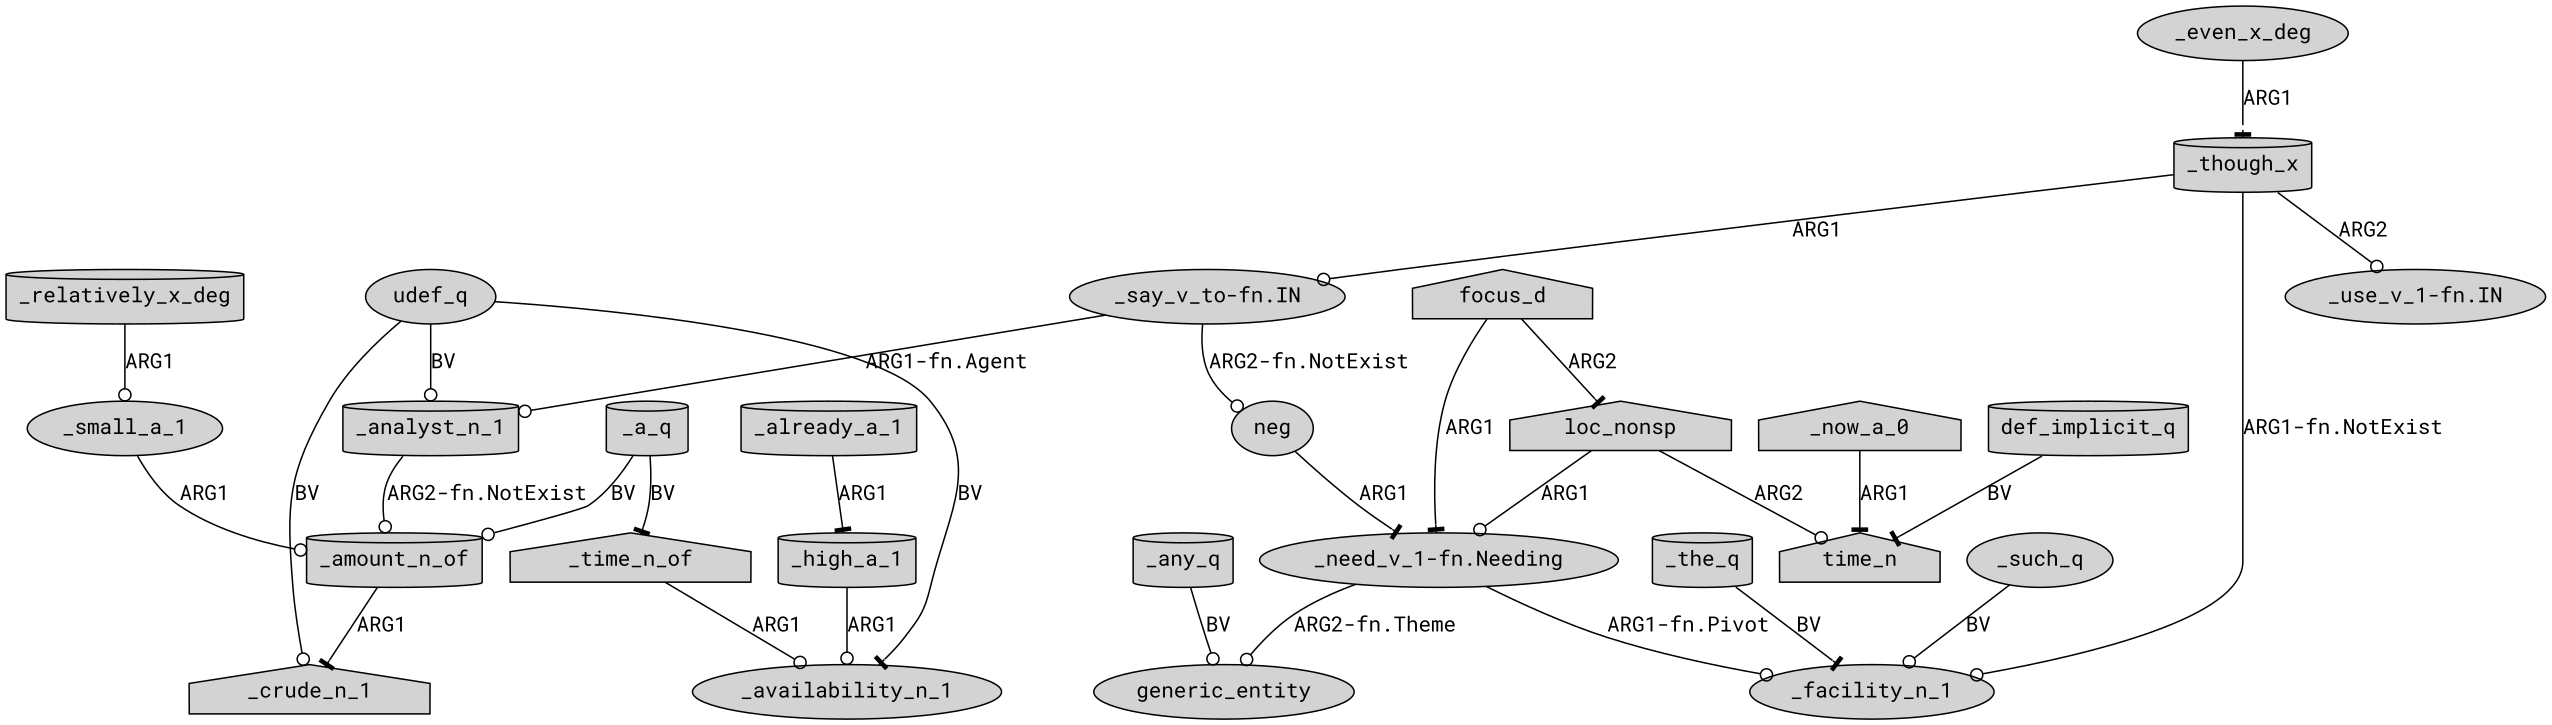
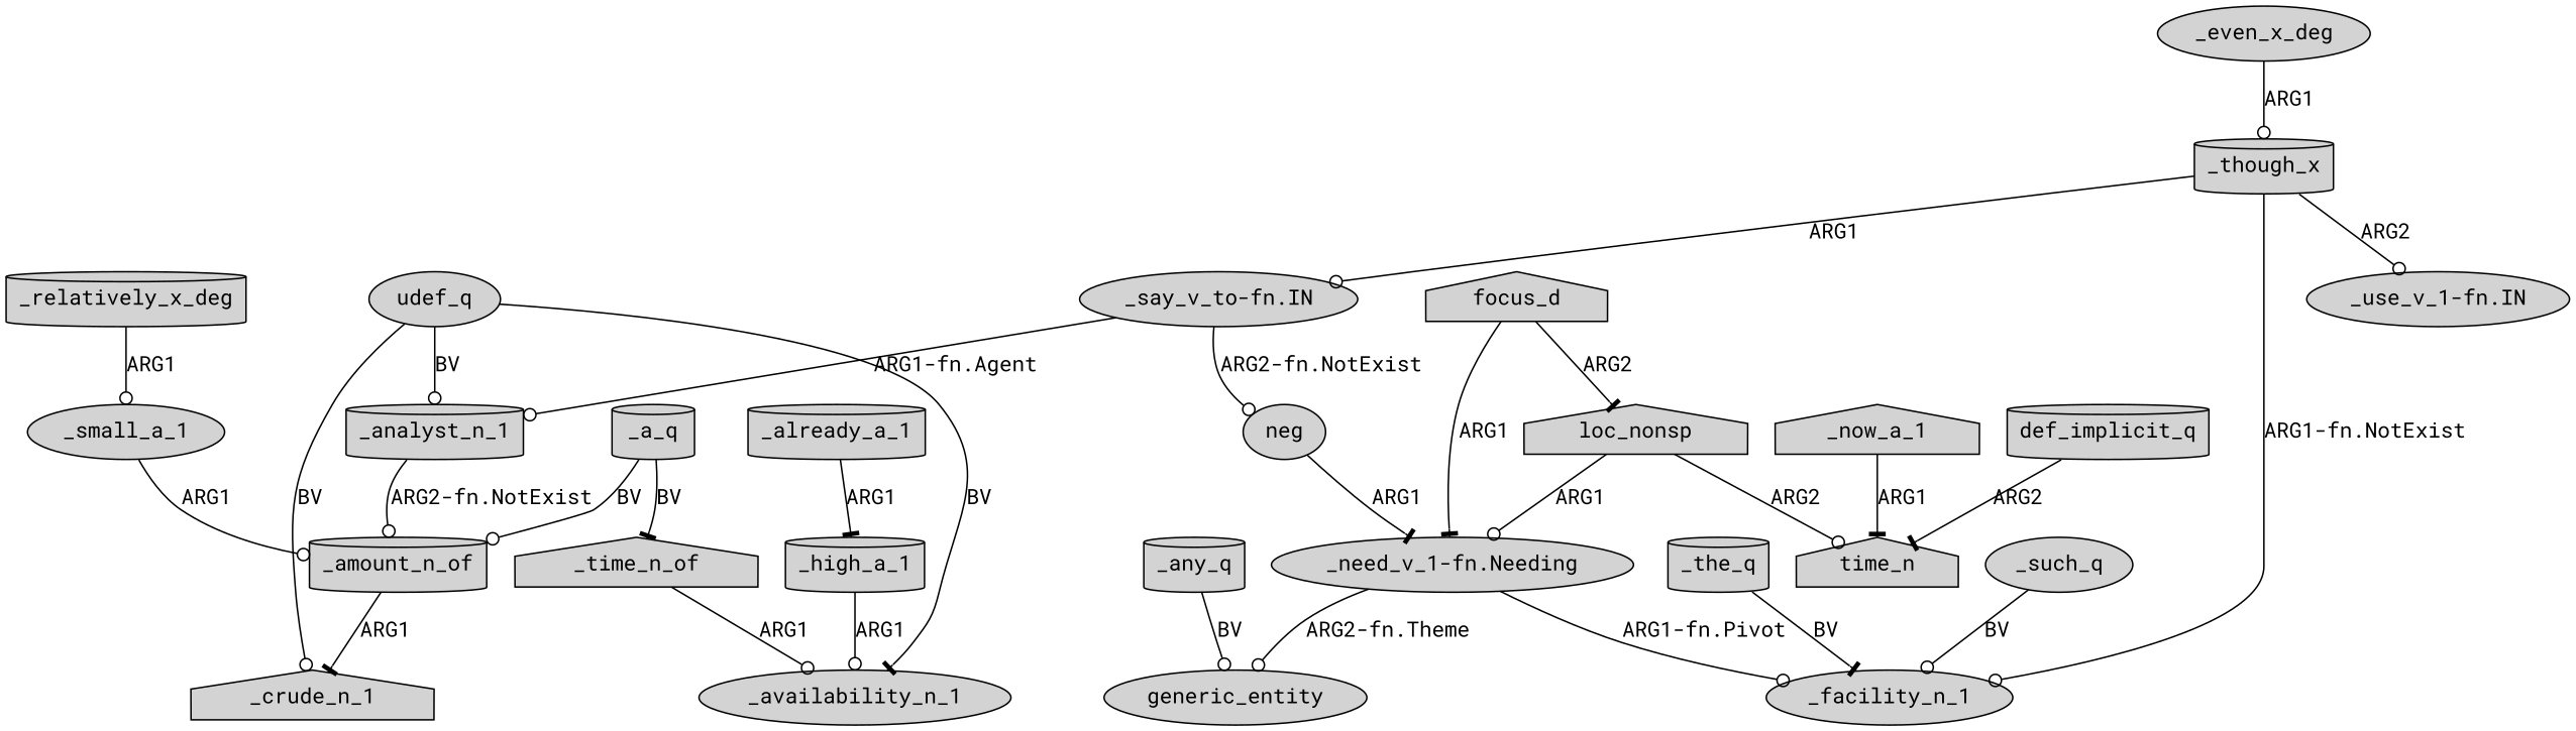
  digraph {
    fontname="Roboto Mono"
    node [fontname="Roboto Mono" shape=ellipse style=filled]
    edge [arrowhead=odot fontname="Roboto Mono"]
    _amount_n_of [shape=cylinder]
    _crude_n_1 [shape=house]
    focus_d [shape=house]
    loc_nonsp [shape=house]
    "_need_v_1-fn.Needing"
    time_n [shape=house]
    generic_entity
    _facility_n_1
    _though_x [shape=cylinder]
    "_use_v_1-fn.IN"
    "_say_v_to-fn.IN"
    _analyst_n_1 [shape=cylinder]
    neg
    _already_a_1 [shape=cylinder]
    _high_a_1 [shape=cylinder]
    _availability_n_1
    _even_x_deg
    _time_n_of [shape=house]
    _a_q [shape=cylinder]
    _relatively_x_deg [shape=cylinder]
    _small_a_1
-   _now_a_1 [shape=house label=_now_a_0]
+   _now_a_1 [shape=house]
    _any_q [shape=cylinder]
    _the_q [shape=cylinder]
    _such_q
    udef_q
    def_implicit_q [shape=cylinder]
    _amount_n_of -> _crude_n_1 [arrowhead=tee label=ARG1]
    focus_d -> loc_nonsp [arrowhead=tee label=ARG2]
    focus_d -> "_need_v_1-fn.Needing" [arrowhead=tee label=ARG1]
    loc_nonsp -> "_need_v_1-fn.Needing" [label=ARG1]
    loc_nonsp -> time_n [label=ARG2]
    "_need_v_1-fn.Needing" -> generic_entity [label="ARG2-fn.Theme"]
    "_need_v_1-fn.Needing" -> _facility_n_1 [label="ARG1-fn.Pivot"]
    _though_x -> _facility_n_1 [label="ARG1-fn.NotExist"]
    _though_x -> "_use_v_1-fn.IN" [label=ARG2]
    _though_x -> "_say_v_to-fn.IN" [label=ARG1]
    "_say_v_to-fn.IN" -> _analyst_n_1 [label="ARG1-fn.Agent"]
    "_say_v_to-fn.IN" -> neg [label="ARG2-fn.NotExist"]
    _analyst_n_1 -> _amount_n_of [label="ARG2-fn.NotExist"]
    neg -> "_need_v_1-fn.Needing" [arrowhead=tee label=ARG1]
    _already_a_1 -> _high_a_1 [arrowhead=tee label=ARG1]
    _high_a_1 -> _availability_n_1 [label=ARG1]
-   _even_x_deg -> _though_x [arrowhead=tee label=ARG1]
+   _even_x_deg -> _though_x [label=ARG1]
    _time_n_of -> _availability_n_1 [label=ARG1]
    _a_q -> _amount_n_of [label=BV]
    _a_q -> _time_n_of [arrowhead=tee label=BV]
    _relatively_x_deg -> _small_a_1 [label=ARG1]
    _small_a_1 -> _amount_n_of [label=ARG1]
    _now_a_1 -> time_n [arrowhead=tee label=ARG1]
    _any_q -> generic_entity [label=BV]
    _the_q -> _facility_n_1 [arrowhead=tee label=BV]
    _such_q -> _facility_n_1 [label=BV]
    udef_q -> _crude_n_1 [label=BV]
    udef_q -> _analyst_n_1 [label=BV]
    udef_q -> _availability_n_1 [arrowhead=tee label=BV]
-   def_implicit_q -> time_n [arrowhead=tee label=BV]
+   def_implicit_q -> time_n [arrowhead=tee label=ARG2]
  }
